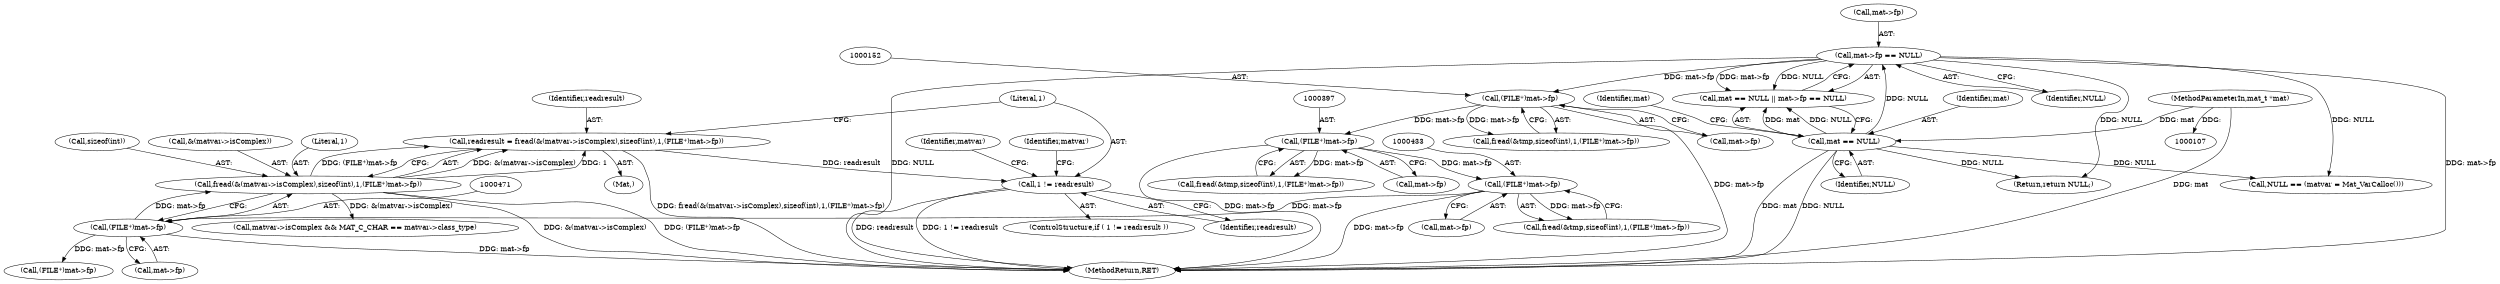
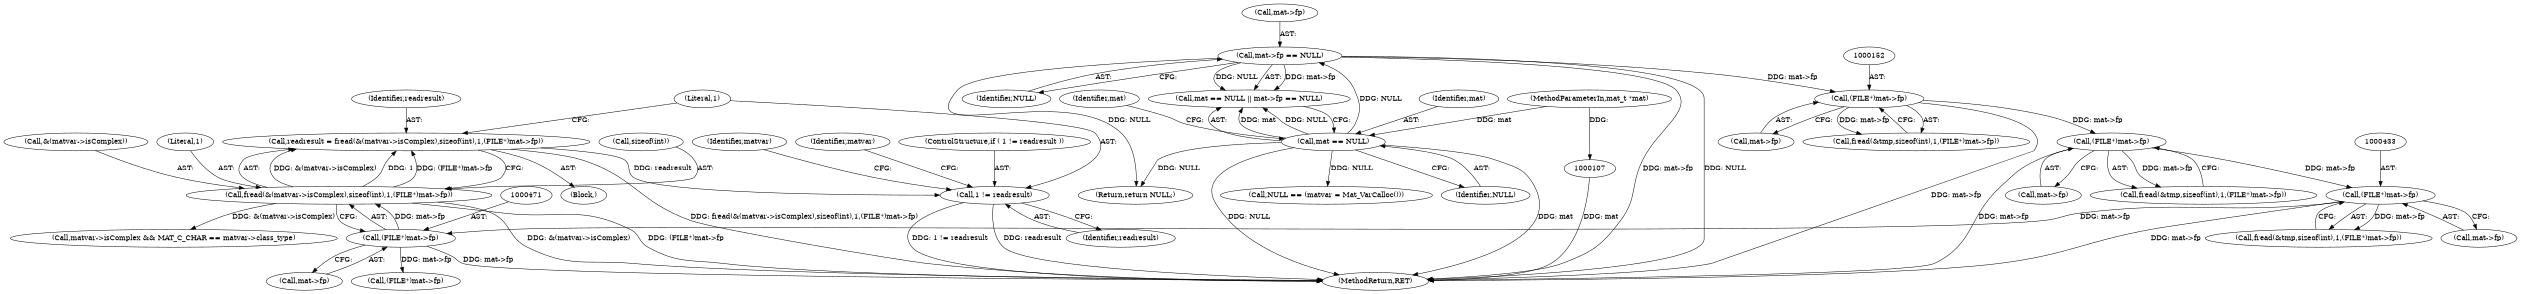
  digraph {
    n1 [label="(Call,readresult = fread(&(matvar->isComplex),sizeof(int),1,(FILE*)mat->fp))"]
    n2 [label="(Call,fread(&(matvar->isComplex),sizeof(int),1,(FILE*)mat->fp))"]
    n3 [label="(Call,1 != readresult)"]
    n4 [label="(MethodReturn,RET)"]
-   n5 [label="(Mat,)"]
+   n5 [label="(Block,)"]
    n6 [label="(Call,(FILE*)mat->fp)"]
    n7 [label="(Call,matvar->isComplex && MAT_C_CHAR == matvar->class_type)"]
    n8 [label="(Identifier,readresult)"]
    n9 [label="(ControlStructure,if ( 1 != readresult ))"]
    n10 [label="(Call,mat->fp)"]
    n11 [label="(Call,(FILE*)mat->fp)"]
    n12 [label="(Call,(FILE*)mat->fp)"]
    n13 [label="(Call,mat->fp)"]
    n14 [label="(Call,fread(&tmp,sizeof(int),1,(FILE*)mat->fp))"]
    n15 [label="(Call,(FILE*)mat->fp)"]
    n16 [label="(Call,fread(&tmp,sizeof(int),1,(FILE*)mat->fp))"]
    n17 [label="(Call,mat->fp)"]
    n18 [label="(Call,(FILE*)mat->fp)"]
    n19 [label="(Call,mat->fp)"]
    n20 [label="(Call,fread(&tmp,sizeof(int),1,(FILE*)mat->fp))"]
    n21 [label="(Call,mat->fp == NULL)"]
    n22 [label="(Identifier,NULL)"]
    n23 [label="(Return,return NULL;)"]
    n24 [label="(Call,mat == NULL || mat->fp == NULL)"]
    n25 [label="(Call,NULL == (matvar = Mat_VarCalloc()))"]
    n26 [label="(Call,mat == NULL)"]
    n27 [label="(Identifier,NULL)"]
    n28 [label="(MethodParameterIn,mat_t *mat)"]
    1000107
    n30 [label="(Identifier,readresult)"]
    n31 [label="(Literal,1)"]
    n32 [label="(Literal,1)"]
    n33 [label="(Call,sizeof(int))"]
    n34 [label="(Identifier,matvar)"]
    n35 [label="(Call,mat->fp)"]
    n36 [label="(Identifier,mat)"]
    n37 [label="(Identifier,mat)"]
    n38 [label="(Identifier,matvar)"]
    n39 [label="(Call,&(matvar->isComplex))"]
    1000471
    1000433
-   1000397
    1000152
    n1 -> n2 [label="CFG: "]
    n1 -> n3 [label="DDG: readresult"]
    n1 -> n4 [label="DDG: fread(&(matvar->isComplex),sizeof(int),1,(FILE*)mat->fp)"]
    n1 -> n5 [label="AST: "]
    n2 -> n1 [label="AST: "]
    n2 -> n1 [label="DDG: &(matvar->isComplex)"]
    n2 -> n1 [label="DDG: 1"]
    n2 -> n1 [label="DDG: (FILE*)mat->fp"]
    n2 -> n4 [label="DDG: &(matvar->isComplex)"]
    n2 -> n4 [label="DDG: (FILE*)mat->fp"]
    n2 -> n6 [label="CFG: "]
    n2 -> n7 [label="DDG: &(matvar->isComplex)"]
    n3 -> n4 [label="DDG: 1 != readresult"]
    n3 -> n4 [label="DDG: readresult"]
    n3 -> n8 [label="CFG: "]
-   n3 -> n9 [label="AST: "]
+   n9 -> n3 [label="AST: "]
    n6 -> n2 [label="AST: "]
    n6 -> n2 [label="DDG: mat->fp"]
    n6 -> n4 [label="DDG: mat->fp"]
    n6 -> n10 [label="CFG: "]
    n6 -> n11 [label="DDG: mat->fp"]
    n8 -> n3 [label="AST: "]
    n10 -> n6 [label="AST: "]
    n12 -> n4 [label="DDG: mat->fp"]
    n12 -> n6 [label="DDG: mat->fp"]
    n12 -> n13 [label="CFG: "]
    n12 -> n14 [label="AST: "]
    n12 -> n14 [label="DDG: mat->fp"]
    n13 -> n12 [label="AST: "]
    n14 -> n12 [label="CFG: "]
    n15 -> n4 [label="DDG: mat->fp"]
    n15 -> n12 [label="DDG: mat->fp"]
    n15 -> n16 [label="AST: "]
    n15 -> n16 [label="DDG: mat->fp"]
    n15 -> n17 [label="CFG: "]
    n16 -> n15 [label="CFG: "]
    n17 -> n15 [label="AST: "]
    n18 -> n4 [label="DDG: mat->fp"]
    n18 -> n15 [label="DDG: mat->fp"]
    n18 -> n19 [label="CFG: "]
    n18 -> n20 [label="AST: "]
    n18 -> n20 [label="DDG: mat->fp"]
    n19 -> n18 [label="AST: "]
    n20 -> n18 [label="CFG: "]
    n21 -> n4 [label="DDG: mat->fp"]
    n21 -> n4 [label="DDG: NULL"]
    n21 -> n18 [label="DDG: mat->fp"]
    n21 -> n22 [label="CFG: "]
    n21 -> n23 [label="DDG: NULL"]
    n21 -> n24 [label="AST: "]
    n21 -> n24 [label="DDG: mat->fp"]
    n21 -> n24 [label="DDG: NULL"]
-   n21 -> n25 [label="DDG: NULL"]
    n22 -> n21 [label="AST: "]
-   n24 -> n21 [label="CFG: "]
    n24 -> n26 [label="CFG: "]
    n26 -> n4 [label="DDG: NULL"]
    n26 -> n4 [label="DDG: mat"]
    n26 -> n21 [label="DDG: NULL"]
    n26 -> n23 [label="DDG: NULL"]
    n26 -> n24 [label="AST: "]
    n26 -> n24 [label="DDG: mat"]
    n26 -> n24 [label="DDG: NULL"]
    n26 -> n25 [label="DDG: NULL"]
    n26 -> n27 [label="CFG: "]
    n27 -> n26 [label="AST: "]
-   n28 -> n4 [label="DDG: mat"]
+   1000107 -> n4 [label="DDG: mat"]
    n28 -> n26 [label="DDG: mat"]
    n28 -> 1000107 [label="DDG: "]
    n30 -> n1 [label="AST: "]
    n31 -> n1 [label="CFG: "]
    n31 -> n3 [label="AST: "]
    n32 -> n2 [label="AST: "]
    n33 -> n2 [label="AST: "]
    n34 -> n3 [label="CFG: "]
    n35 -> n21 [label="AST: "]
    n36 -> n26 [label="AST: "]
    n37 -> n26 [label="CFG: "]
    n38 -> n3 [label="CFG: "]
    n39 -> n2 [label="AST: "]
    1000471 -> n6 [label="AST: "]
    1000433 -> n12 [label="AST: "]
-   1000397 -> n15 [label="AST: "]
    1000152 -> n18 [label="AST: "]
  }
